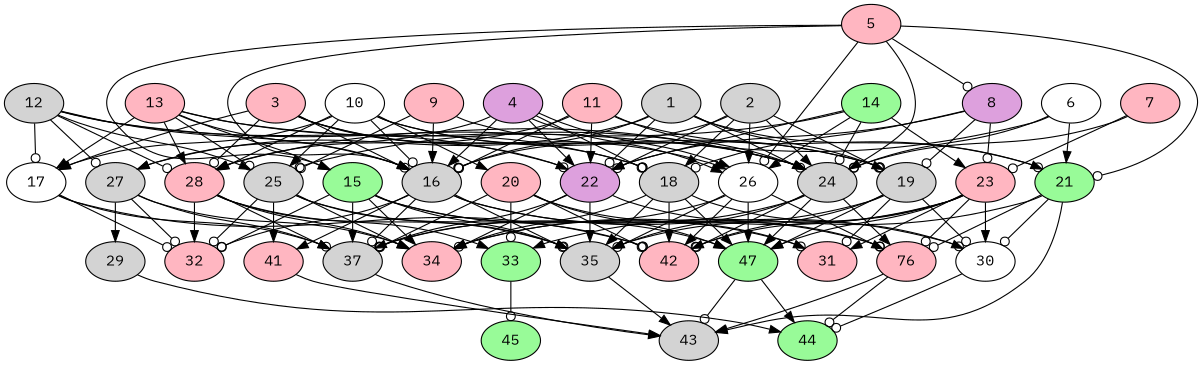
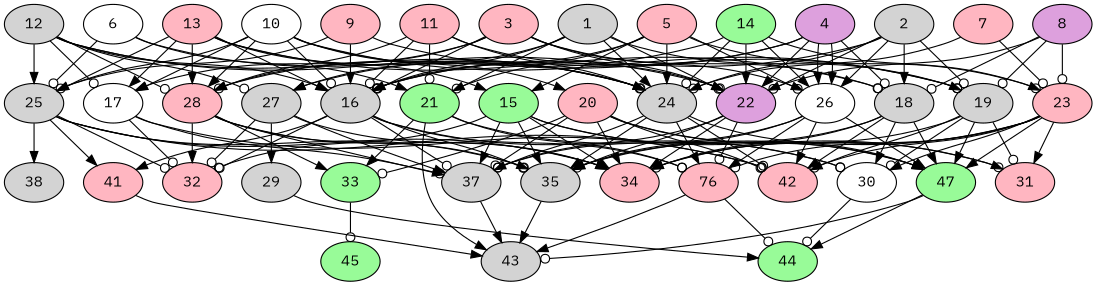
  digraph {
    fontname="IBM Plex Mono"
    node [alpha=0.02 fillcolor=lightpink fontname="IBM Plex Mono" style=filled]
    edge [arrowhead=normal fontname="IBM Plex Mono"]
    1 [alpha=0.15 expect_size=18958336 fillcolor=lightgrey]
    16 [alpha=0.07 expect_size=15592448 fillcolor=lightgrey]
    19 [alpha=0.18 expect_size=49800192 fillcolor=lightgrey]
    21 [alpha=0.06 expect_size=36116480 fillcolor=palegreen]
    22 [expect_size=9134080 fillcolor=plum]
    24 [alpha=0.20 expect_size=33204224 fillcolor=lightgrey]
    27 [alpha=0.19 expect_size=30966784 fillcolor=lightgrey]
    32 [alpha=0.17 expect_size=11514880]
    35 [alpha=0.14 expect_size=6706176 fillcolor=lightgrey]
    37 [alpha=0.07 expect_size=23874560 fillcolor=lightgrey]
    30 [alpha=0.01 expect_size=24080384 fillcolor=white]
    n12 [alpha=0.18 expect_size=12171264 label=76]
    41 [alpha=0.12 expect_size=21259264]
    31 [alpha=0.19 expect_size=45158400]
    34 [alpha=0.15 expect_size=7412736]
    n16 [alpha=0.16 expect_size=17965056 fillcolor=palegreen label=47]
    42 [alpha=0.10 expect_size=18240512]
    33 [alpha=0.17 expect_size=15569920 fillcolor=palegreen]
    43 [alpha=0.14 expect_size=10604544 fillcolor=lightgrey]
    29 [alpha=0.10 expect_size=28938240 fillcolor=lightgrey]
    44 [alpha=0.10 expect_size=50369536 fillcolor=palegreen]
    45 [alpha=0.06 expect_size=39435264 fillcolor=palegreen]
    2 [alpha=0.01 expect_size=50475008 fillcolor=lightgrey]
    18 [alpha=0.04 expect_size=38781952 fillcolor=lightgrey]
    26 [alpha=0.05 expect_size=14406656 fillcolor=white]
    3 [alpha=0.16 expect_size=49703936]
    17 [alpha=0.15 expect_size=19284992 fillcolor=white]
    28 [alpha=0.08 expect_size=19429376]
    4 [expect_size=24906752 fillcolor=plum]
    5 [alpha=0.04 expect_size=51147776]
    15 [alpha=0.03 expect_size=6607872 fillcolor=palegreen]
    23 [alpha=0.17 expect_size=20160512]
    6 [expect_size=5310464 fillcolor=white]
    25 [expect_size=7499776 fillcolor=lightgrey]
+   38 [alpha=0.11 expect_size=22547456 fillcolor=lightgrey]
    7 [alpha=0.08 expect_size=33158144]
    8 [alpha=0.05 expect_size=38624256 fillcolor=plum]
    9 [alpha=0.01 expect_size=36631552]
    10 [alpha=0.13 expect_size=27588608 fillcolor=white]
    20 [alpha=0.09 expect_size=5993472]
    11 [alpha=0.09 expect_size=19214336]
    12 [alpha=0.05 expect_size=6938624 fillcolor=lightgrey]
    13 [alpha=0.06 expect_size=10074112]
    14 [alpha=0.09 expect_size=48699392 fillcolor=palegreen]
    1 -> 16 [arrowhead=odot]
    1 -> 19
    1 -> 21
    1 -> 22 [arrowhead=odot]
    1 -> 24
    1 -> 27
    16 -> 32 [arrowhead=odot]
    16 -> 35 [arrowhead=odot]
    16 -> 37 [arrowhead=odot]
    16 -> 30 [arrowhead=odot]
    16 -> n12 [arrowhead=odot]
    16 -> 41
    19 -> 30 [arrowhead=odot]
    19 -> 31 [arrowhead=odot]
    19 -> 34
    19 -> n16
    19 -> 42
    21 -> 30 [arrowhead=odot]
    21 -> n12 [arrowhead=odot]
    21 -> 33
    21 -> 43
    22 -> 35
    22 -> 37 [arrowhead=odot]
    22 -> n12 [arrowhead=odot]
    22 -> 34
    24 -> 35
    24 -> 37
    24 -> n12
    24 -> n16
    24 -> 42 [arrowhead=odot]
    27 -> 32 [arrowhead=odot]
    27 -> 37
    27 -> 34
    27 -> 29
    35 -> 43
    37 -> 43
    30 -> 44 [arrowhead=odot]
    n12 -> 43
    n12 -> 44 [arrowhead=odot]
    41 -> 43
    n16 -> 43 [arrowhead=odot]
    n16 -> 44
    33 -> 45 [arrowhead=odot]
    29 -> 44
    2 -> 16 [arrowhead=odot]
    2 -> 19 [arrowhead=odot]
    2 -> 22 [arrowhead=odot]
    2 -> 24
    2 -> 18
    2 -> 26
    18 -> 35
    18 -> 30
    18 -> 34 [arrowhead=odot]
    18 -> n16
    18 -> 42
    26 -> 35 [arrowhead=odot]
    26 -> 37 [arrowhead=odot]
    26 -> n12
    26 -> n16
    26 -> 42
    3 -> 16
    3 -> 22
    3 -> 18 [arrowhead=odot]
    3 -> 26
    3 -> 17
    3 -> 28 [arrowhead=odot]
    17 -> 32 [arrowhead=odot]
    17 -> 37 [arrowhead=odot]
    17 -> 42 [arrowhead=odot]
    28 -> 32
    28 -> 35 [arrowhead=odot]
    28 -> 37
    28 -> 34
    28 -> 33
    4 -> 16
    4 -> 22
    4 -> 27
    4 -> 18 [arrowhead=odot]
    4 -> 26
    4 -> 26
    5 -> 16 [arrowhead=odot]
    5 -> 21 [arrowhead=odot]
    5 -> 24
    5 -> 26 [arrowhead=odot]
    5 -> 15
-   5 -> 8 [arrowhead=odot]
+   5 -> 23 [arrowhead=odot]
    15 -> 32 [arrowhead=odot]
    15 -> 35
    15 -> 37
    15 -> 31 [arrowhead=odot]
    15 -> 34
    15 -> n16
    23 -> 35
    23 -> 30
    23 -> n12 [arrowhead=odot]
    23 -> 31
    23 -> 34
    23 -> n16
    23 -> 42 [arrowhead=odot]
    6 -> 21
    6 -> 24 [arrowhead=odot]
    6 -> 25 [arrowhead=odot]
    25 -> 32 [arrowhead=odot]
    25 -> 35
    25 -> 41
    25 -> 34
    25 -> 42 [arrowhead=odot]
+   25 -> 38
    7 -> 24 [arrowhead=odot]
    7 -> 23 [arrowhead=odot]
    8 -> 19 [arrowhead=odot]
    8 -> 22
    8 -> 18 [arrowhead=odot]
    8 -> 23 [arrowhead=odot]
    9 -> 16
    9 -> 19 [arrowhead=odot]
    9 -> 25 [arrowhead=odot]
    10 -> 16 [arrowhead=odot]
    10 -> 19 [arrowhead=odot]
    10 -> 24
    10 -> 17
    10 -> 28
    10 -> 25
    10 -> 20
    20 -> 37 [arrowhead=odot]
    20 -> 31
+   20 -> 34
    20 -> n16
    20 -> 42 [arrowhead=odot]
    20 -> 33 [arrowhead=odot]
    11 -> 16 [arrowhead=odot]
    11 -> 21 [arrowhead=odot]
    11 -> 22
    11 -> 24 [arrowhead=odot]
    11 -> 28
    12 -> 16
    12 -> 22 [arrowhead=odot]
    12 -> 24
    12 -> 27 [arrowhead=odot]
    12 -> 17 [arrowhead=odot]
    12 -> 28 [arrowhead=odot]
    12 -> 25
    13 -> 16
    13 -> 24
    13 -> 18 [arrowhead=odot]
    13 -> 17
    13 -> 28
    13 -> 15
-   13 -> 25 [arrowhead=odot]
+   13 -> 25
    14 -> 22
    14 -> 24 [arrowhead=odot]
    14 -> 26
    14 -> 28
    14 -> 23
  }
